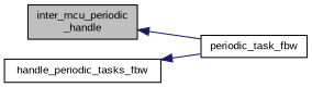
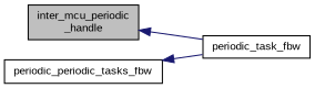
  digraph {
    fontname="Liberation Sans"
    rankdir=LR
    node [color=black fillcolor=white fontname="Liberation Sans" fontsize=10 shape=record style=filled]
    edge [color=midnightblue dir=back fontname="Liberation Sans" fontsize=10 labelfontname=FreeSans labelfontsize=10 style=solid]
    n1 [fillcolor=grey75 fontcolor=black height=0.2 label="inter_mcu_periodic\l_handle" width=0.4]
    n2 [height=0.2 label=periodic_task_fbw width=0.4]
-   n3 [height=0.2 label=handle_periodic_tasks_fbw width=0.4]
+   n3 [height=0.2 label=periodic_periodic_tasks_fbw width=0.4]
    n1 -> n2
    n3 -> n2
  }
